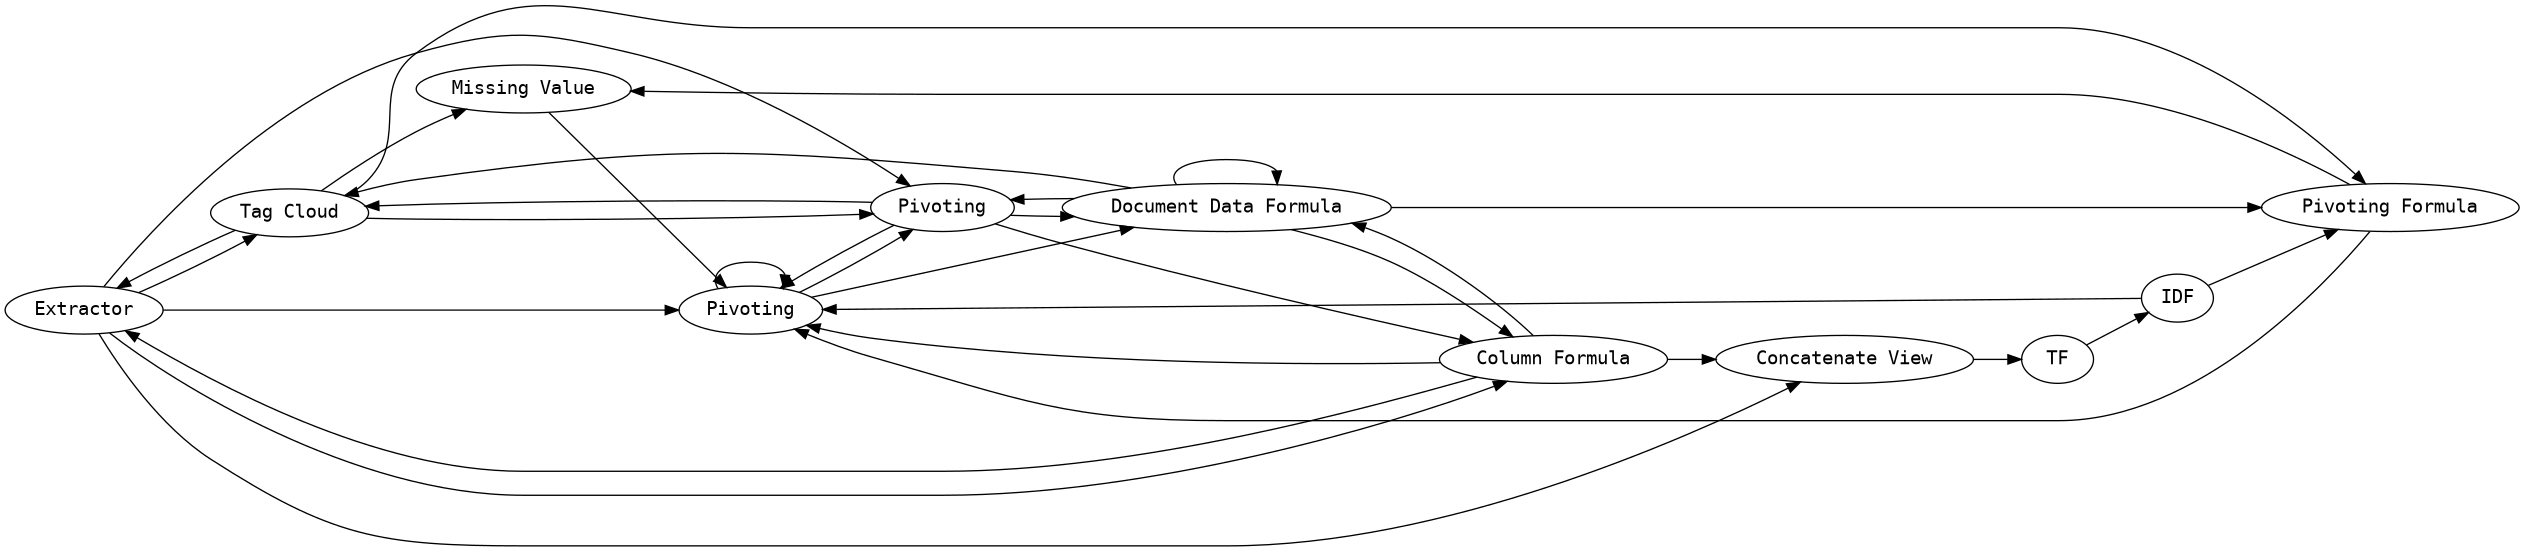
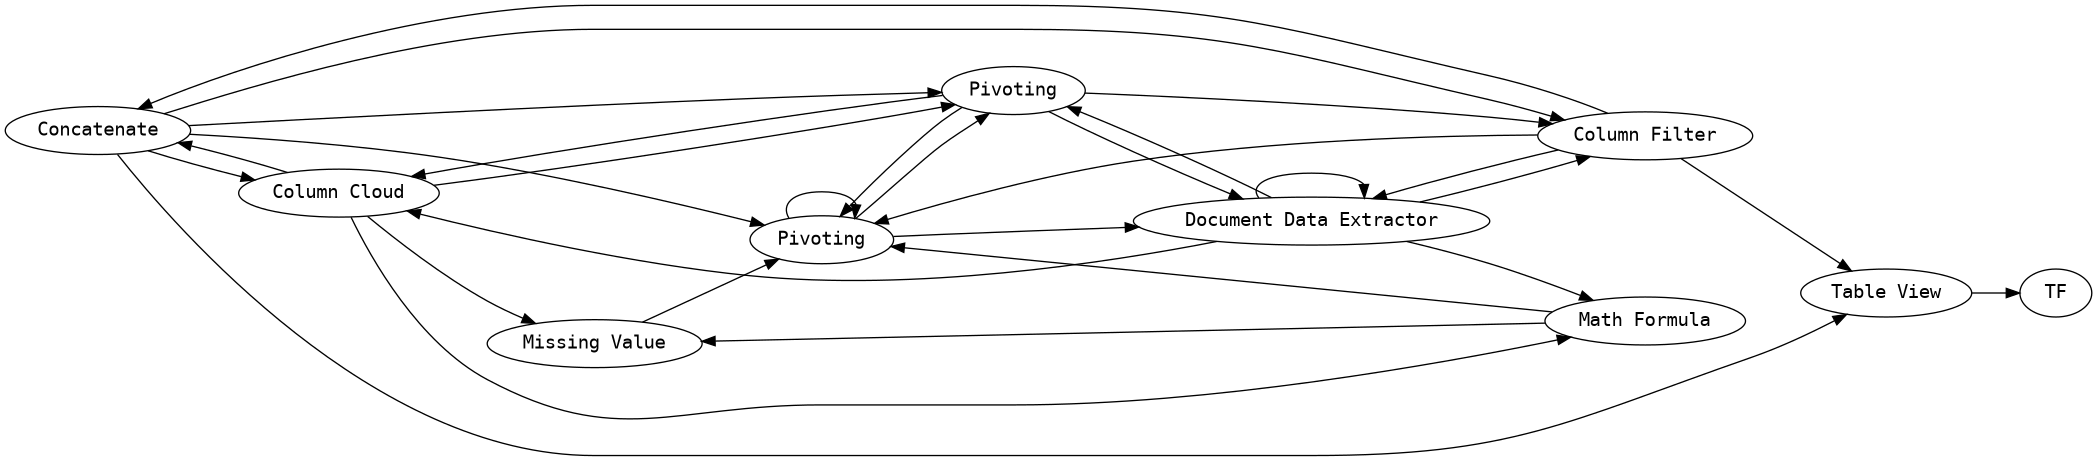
  digraph {
    fontname="DejaVu Sans Mono"
    rankdir=LR
    node [fontname="DejaVu Sans Mono"]
    edge [fontname="DejaVu Sans Mono"]
-   n1 [label=Extractor]
-   n2 [label="Tag Cloud"]
-   n3 [label="Column Formula"]
+   n1 [label=Concatenate]
+   n2 [label="Column Cloud"]
+   n3 [label="Column Filter"]
    n4 [label=Pivoting]
    n5 [label=Pivoting]
-   n6 [label="Concatenate View"]
-   n7 [label="Pivoting Formula"]
+   n6 [label="Table View"]
+   n7 [label="Math Formula"]
    n8 [label="Missing Value"]
-   n9 [label="Document Data Formula"]
+   n9 [label="Document Data Extractor"]
    n10 [label=TF]
-   n11 [label=IDF]
    n1 -> n2
    n1 -> n3
    n1 -> n4
    n1 -> n5
    n1 -> n6
    n2 -> n1
    n2 -> n4
    n2 -> n7
    n2 -> n8
    n3 -> n1
    n3 -> n5
    n3 -> n6
    n3 -> n9
    n4 -> n2
    n4 -> n3
    n4 -> n5
    n4 -> n9
    n5 -> n4
    n5 -> n5
    n5 -> n9
    n6 -> n10
    n7 -> n5
    n7 -> n8
    n8 -> n5
    n9 -> n2
    n9 -> n3
    n9 -> n4
    n9 -> n7
    n9 -> n9
-   n10 -> n11
-   n11 -> n5
-   n11 -> n7
  }
